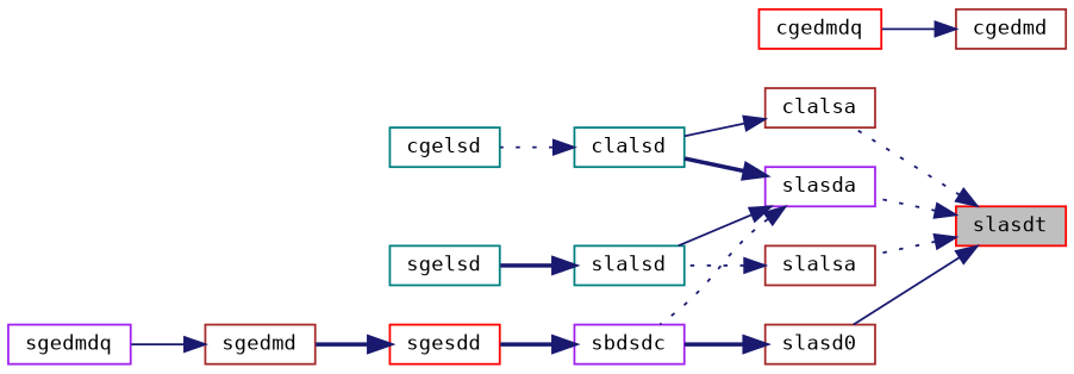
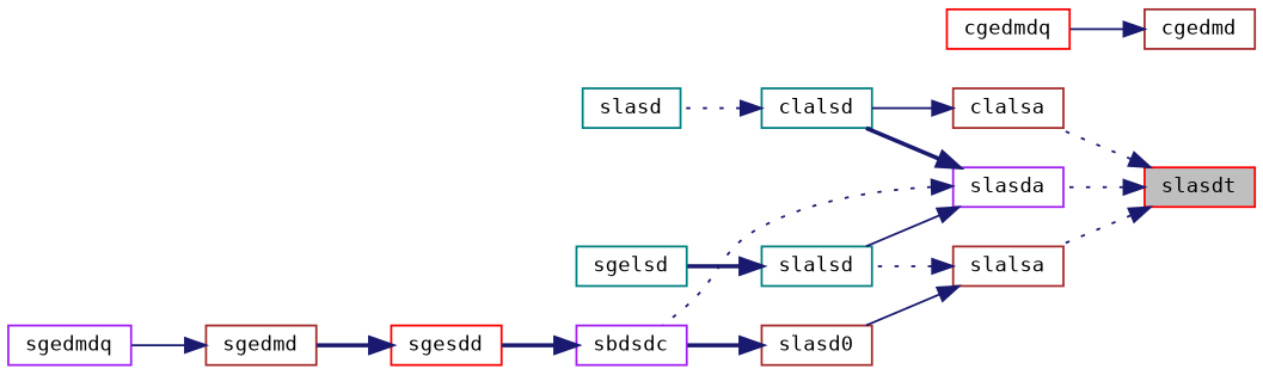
  digraph {
    fontname="DejaVu Sans Mono"
    rankdir=RL
    node [color=brown fillcolor=white fontname="DejaVu Sans Mono" fontsize=10 shape=record style=filled]
    edge [color=midnightblue dir=back fontname="DejaVu Sans Mono" fontsize=10 labelfontname=Helvetica labelfontsize=10 style=dotted]
    n1 [color=red fillcolor=grey75 fontcolor=black height=0.2 label=slasdt width=0.4]
    n2 [height=0.2 label=clalsa width=0.4]
    n3 [height=0.2 label=slalsa width=0.4]
    n4 [height=0.2 label=slasd0 width=0.4]
    n5 [color=purple height=0.2 label=slasda width=0.4]
    n6 [color=teal height=0.2 label=clalsd width=0.4]
    n7 [color=teal height=0.2 label=slalsd width=0.4]
    n8 [color=purple height=0.2 label=sbdsdc width=0.4]
-   n9 [color=teal height=0.2 label=cgelsd width=0.4]
+   n9 [color=teal height=0.2 label=slasd width=0.4]
    n10 [color=teal height=0.2 label=sgelsd width=0.4]
    n11 [color=red height=0.2 label=sgesdd width=0.4]
    n12 [height=0.2 label=sgedmd width=0.4]
    n13 [height=0.2 label=cgedmd width=0.4]
    n14 [color=red height=0.2 label=cgedmdq width=0.4]
    n15 [color=purple height=0.2 label=sgedmdq width=0.4]
    n1 -> n2
    n1 -> n3
-   n1 -> n4 [style=solid]
+   n3 -> n4 [style=solid]
    n1 -> n5
    n2 -> n6 [style=solid]
    n3 -> n7
    n4 -> n8 [style=bold]
    n5 -> n6 [style=bold]
    n5 -> n7 [style=solid]
    n5 -> n8
    n6 -> n9
    n7 -> n10 [style=bold]
    n8 -> n11 [style=bold]
    n11 -> n12 [style=bold]
    n12 -> n15 [style=solid]
    n13 -> n14 [style=solid]
  }
